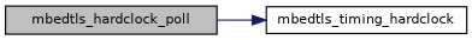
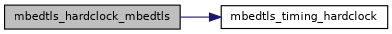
  digraph {
    rankdir=LR
    node [color=black fontname=Helvetica fontsize=10 shape=record style=filled]
-   n1 [fillcolor=grey75 fontcolor=black height=0.2 label=mbedtls_hardclock_poll width=0.4]
+   n1 [fillcolor=grey75 fontcolor=black height=0.2 label=mbedtls_hardclock_mbedtls width=0.4]
    n2 [fillcolor=white height=0.2 label=mbedtls_timing_hardclock width=0.4]
    n1 -> n2 [color=midnightblue fontname=Helvetica fontsize=10 labelfontname=Helvetica labelfontsize=10 style=solid]
  }
